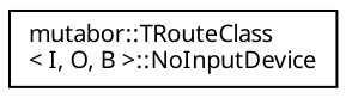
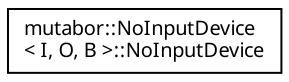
  digraph {
    rankdir=LR
-   n1 [color=black fillcolor=white fontname=Sans fontsize=10 height=0.2 label="mutabor::TRouteClass\l\< I, O, B \>::NoInputDevice" shape=record style=filled width=0.4]
+   n1 [color=black fillcolor=white fontname=Sans fontsize=10 height=0.2 label="mutabor::NoInputDevice\l\< I, O, B \>::NoInputDevice" shape=record style=filled width=0.4]
  }
